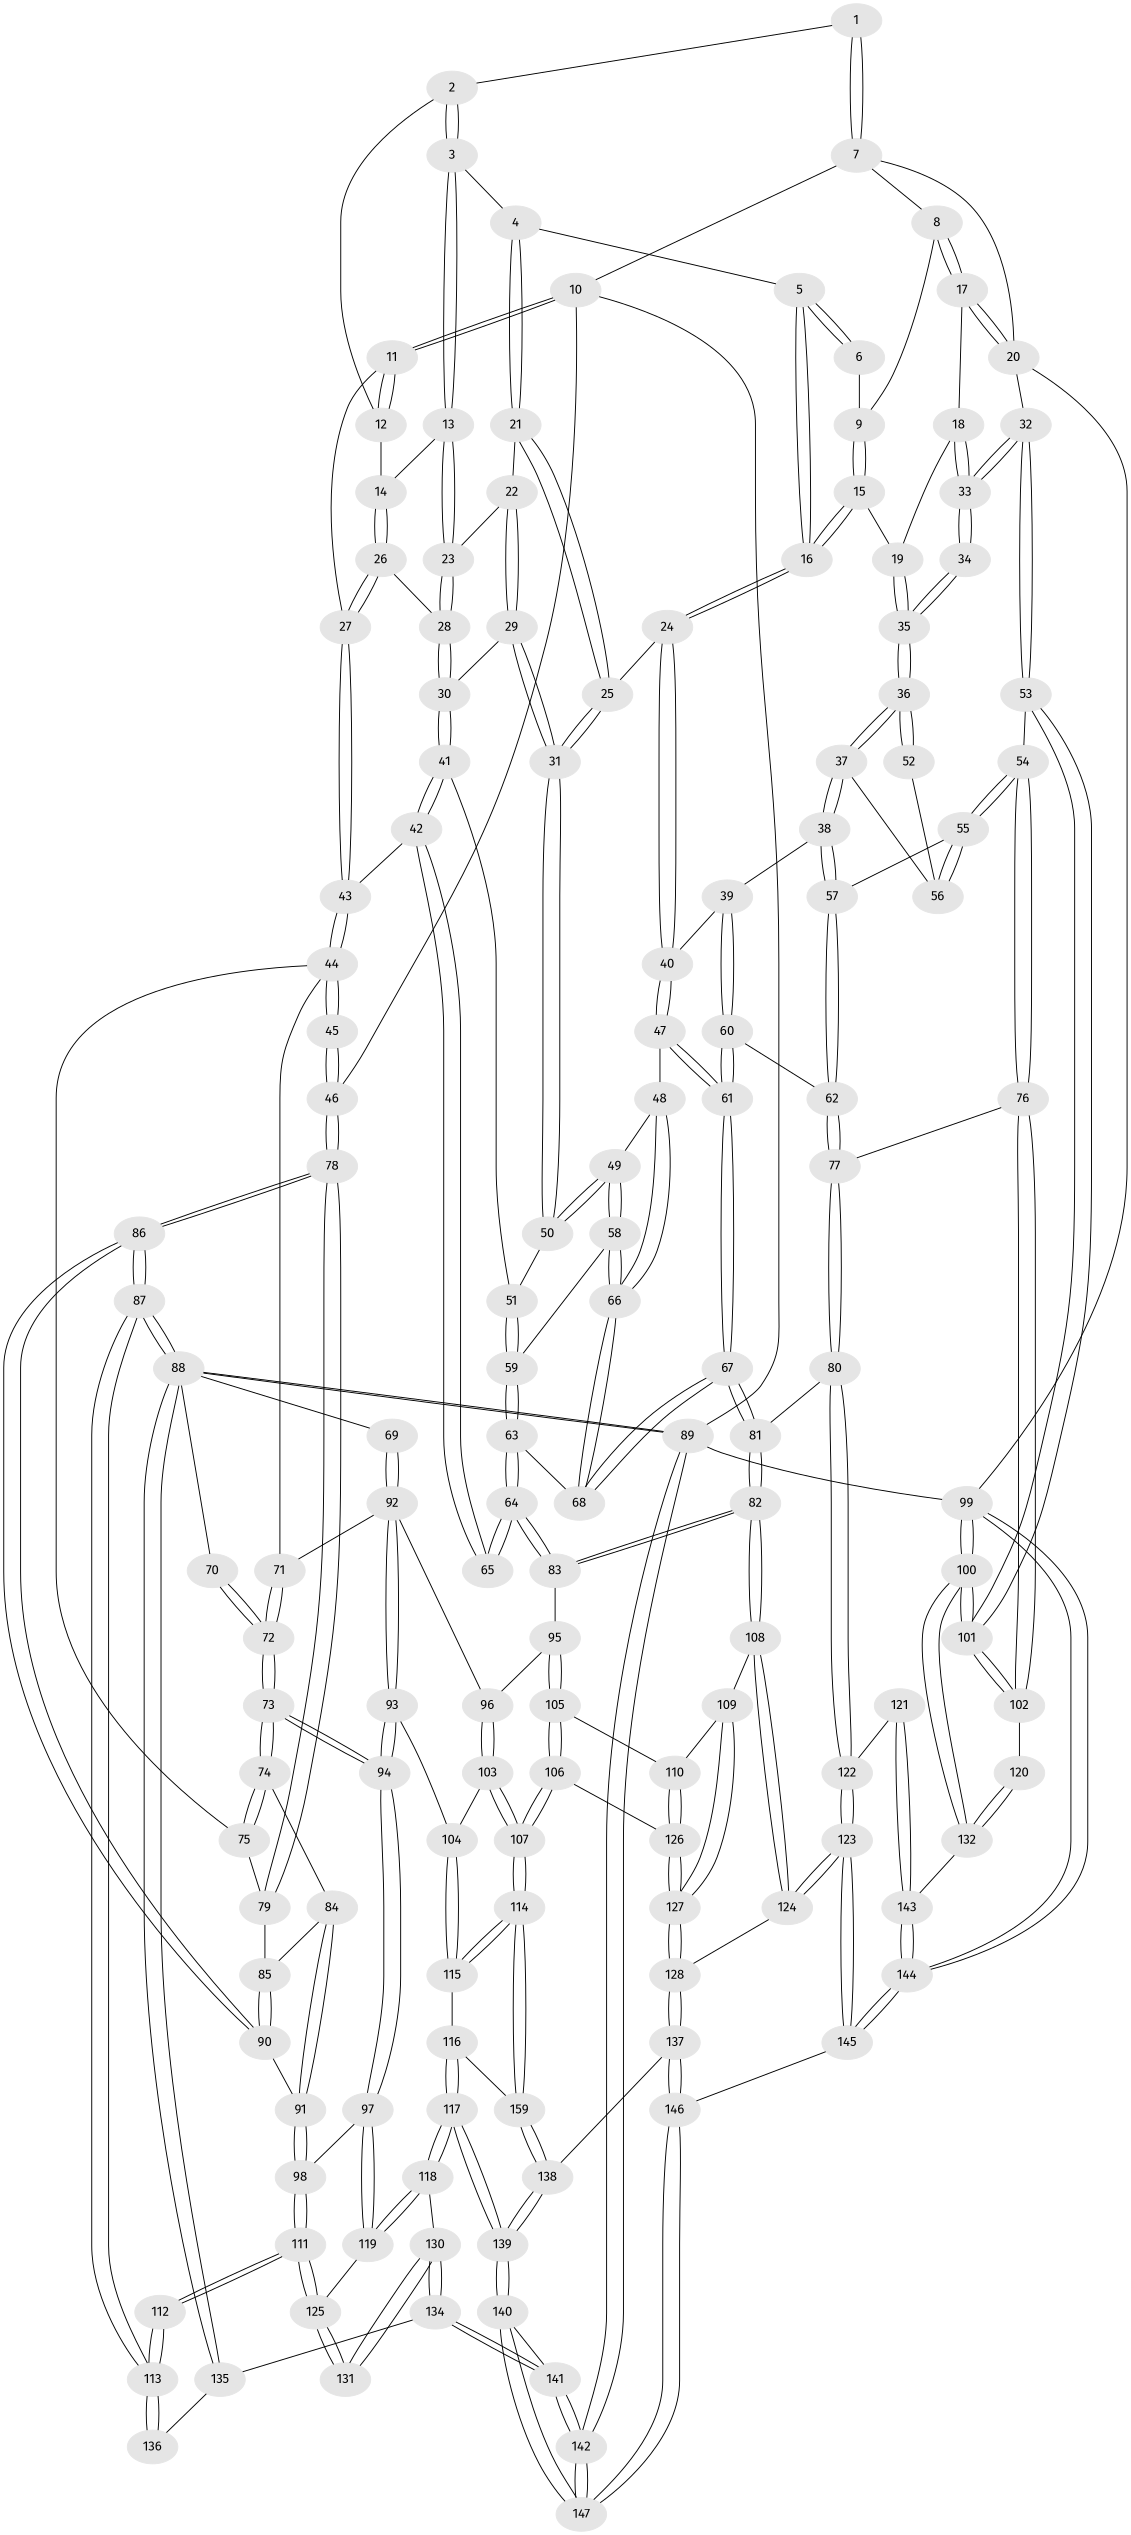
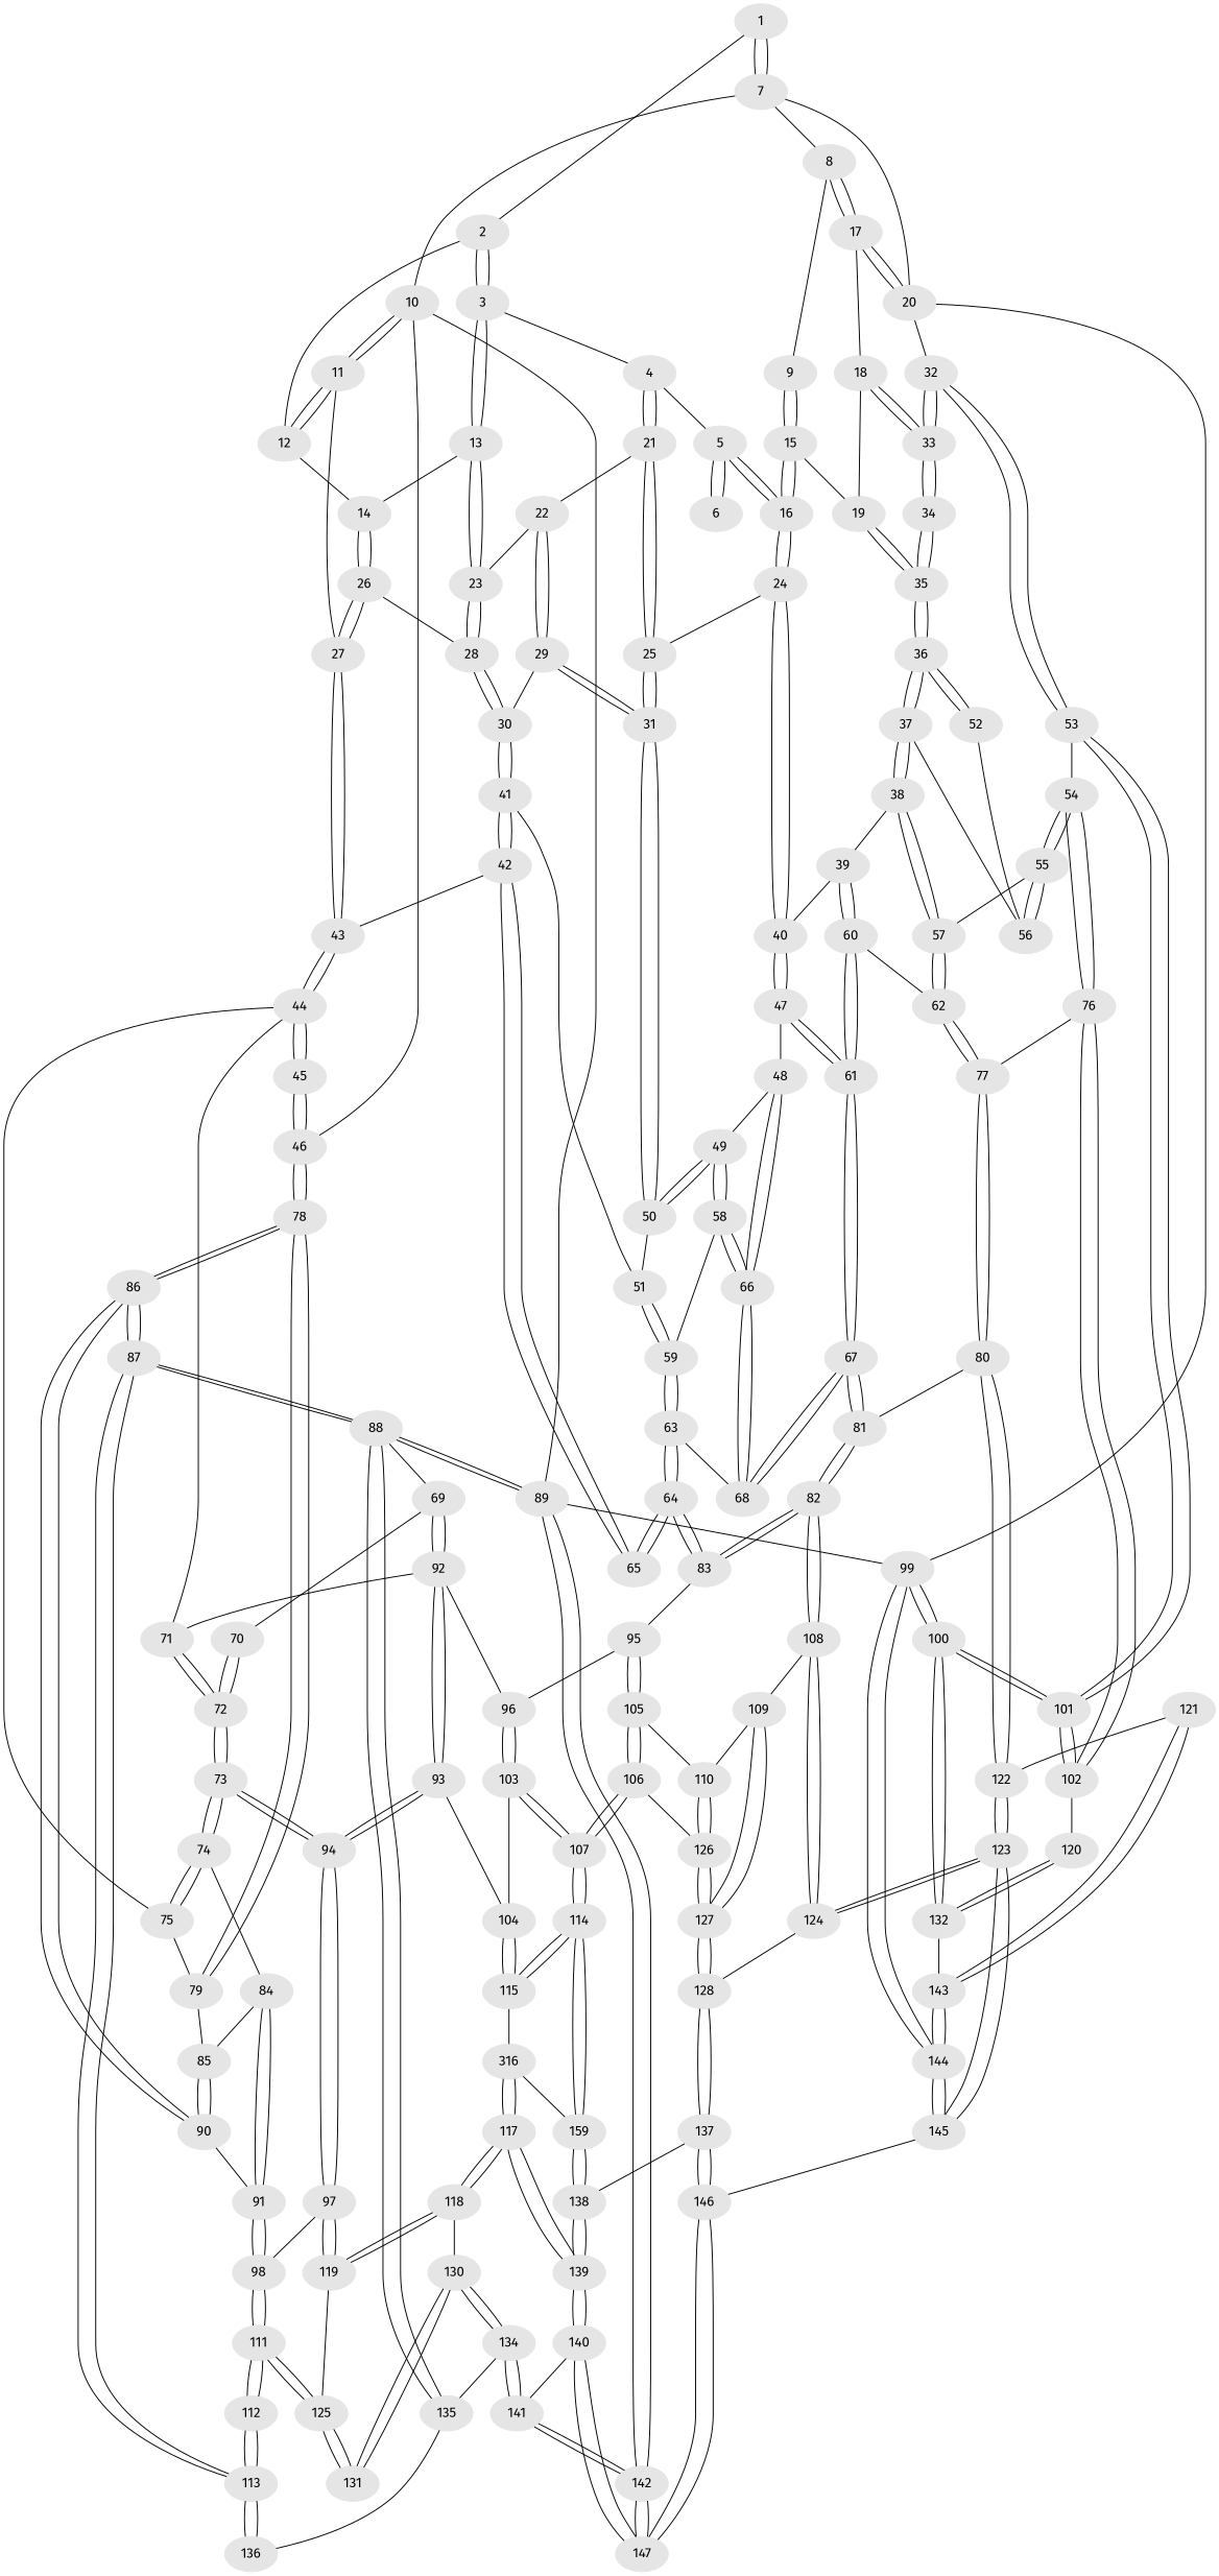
  graph {
    fontname="Fira Sans"
    node [color=gray90 fontname="Fira Sans" style=filled]
    edge [fontname="Fira Sans"]
    1
    2
    7
    3
    12
    8
    10
    20
    4
    13
    14
    5
    21
    23
    6
    16
    22
    25
    9
    24
    15
    17
    11
    46
    89
    32
    99
    18
    19
    27
    78
    142
    43
    26
    28
    35
    40
    33
    34
    36
    53
    100
    144
    29
    31
    30
    47
    50
    44
    41
    42
    51
    54
    101
    37
    52
    38
    56
    39
    57
    60
    62
    61
    48
    65
    59
    45
    71
    75
    72
    79
    86
    49
    66
    67
    58
    68
    63
    55
    76
    102
    77
    64
    81
    80
    83
    95
    69
    70
    92
    82
    93
    96
    73
    74
    94
    84
    97
    85
    91
    120
    122
    90
    87
    123
    108
    109
    124
    105
    98
    88
    113
    135
    136
    147
    111
    104
    103
    115
    119
    106
    110
    107
    125
    112
    132
    145
    143
    114
-   116
+   116 [label=316]
    126
    127
    n133 [label=159]
    128
    131
    138
    117
    118
    139
    130
    140
    134
    121
    146
    137
    141
    1 -- 2
    1 -- 7
    1 -- 7
    2 -- 3
    2 -- 3
    2 -- 12
    7 -- 8
    7 -- 10
    7 -- 20
    3 -- 4
    3 -- 13
    3 -- 13
    12 -- 14
    8 -- 9
    8 -- 17
    8 -- 17
    10 -- 11
    10 -- 11
    10 -- 46
    10 -- 89
    20 -- 32
    20 -- 99
    4 -- 5
    4 -- 21
    4 -- 21
    13 -- 14
    13 -- 23
    13 -- 23
    14 -- 26
    14 -- 26
    5 -- 6
    5 -- 6
    5 -- 16
    5 -- 16
    21 -- 22
    21 -- 25
    21 -- 25
    23 -- 28
    23 -- 28
-   6 -- 9
    16 -- 24
    16 -- 24
    22 -- 23
    22 -- 29
    22 -- 29
    25 -- 31
    25 -- 31
    9 -- 15
    9 -- 15
    24 -- 25
    24 -- 40
    24 -- 40
    15 -- 16
    15 -- 16
    15 -- 19
    17 -- 20
    17 -- 20
    17 -- 18
    11 -- 12
    11 -- 12
    11 -- 27
    46 -- 78
    46 -- 78
    89 -- 99
    89 -- 142
    89 -- 142
    32 -- 33
    32 -- 33
    32 -- 53
    32 -- 53
    99 -- 100
    99 -- 100
    99 -- 144
    99 -- 144
    18 -- 19
    18 -- 33
    18 -- 33
    19 -- 35
    19 -- 35
    27 -- 43
    27 -- 43
    78 -- 79
    78 -- 79
    78 -- 86
    78 -- 86
    142 -- 147
    142 -- 147
    43 -- 44
    43 -- 44
    26 -- 27
    26 -- 27
    26 -- 28
    28 -- 30
    28 -- 30
    35 -- 36
    35 -- 36
    40 -- 47
    40 -- 47
    33 -- 34
    33 -- 34
    34 -- 35
    34 -- 35
    36 -- 37
    36 -- 37
    36 -- 52
    36 -- 52
    53 -- 54
    53 -- 101
    53 -- 101
    100 -- 101
    100 -- 101
    100 -- 132
    100 -- 132
    144 -- 145
    144 -- 145
    29 -- 31
    29 -- 31
    29 -- 30
    31 -- 50
    31 -- 50
    30 -- 41
    30 -- 41
    47 -- 61
    47 -- 61
    47 -- 48
    50 -- 51
    44 -- 45
    44 -- 45
    44 -- 71
    44 -- 75
    41 -- 42
    41 -- 42
    41 -- 51
    42 -- 43
    42 -- 65
    42 -- 65
    51 -- 59
    51 -- 59
    54 -- 55
    54 -- 55
    54 -- 76
    54 -- 76
    101 -- 102
    101 -- 102
    37 -- 38
    37 -- 38
    37 -- 56
    52 -- 56
    38 -- 39
    38 -- 57
    38 -- 57
    39 -- 40
    39 -- 60
    39 -- 60
    57 -- 62
    57 -- 62
    60 -- 62
    60 -- 61
    60 -- 61
    62 -- 77
    62 -- 77
    61 -- 67
    61 -- 67
    48 -- 49
    48 -- 66
    48 -- 66
    59 -- 63
    59 -- 63
    45 -- 46
    45 -- 46
    71 -- 72
    71 -- 72
    75 -- 79
    72 -- 73
    72 -- 73
    79 -- 85
    86 -- 90
    86 -- 90
    86 -- 87
    86 -- 87
    49 -- 50
    49 -- 50
    49 -- 58
    49 -- 58
    66 -- 68
    66 -- 68
    67 -- 68
    67 -- 68
    67 -- 81
    67 -- 81
    58 -- 59
    58 -- 66
    58 -- 66
    63 -- 68
    63 -- 64
    63 -- 64
    55 -- 56
    55 -- 56
    55 -- 57
    76 -- 102
    76 -- 102
    76 -- 77
    102 -- 120
    77 -- 80
    77 -- 80
    64 -- 65
    64 -- 65
    64 -- 83
    64 -- 83
    81 -- 82
    81 -- 82
    80 -- 81
    80 -- 122
    80 -- 122
    83 -- 95
    95 -- 96
    95 -- 105
    95 -- 105
-   88 -- 70
+   69 -- 70
    69 -- 92
    69 -- 92
    70 -- 72
    70 -- 72
    92 -- 71
    92 -- 93
    92 -- 93
    92 -- 96
    82 -- 83
    82 -- 83
    82 -- 108
    82 -- 108
    93 -- 94
    93 -- 94
    93 -- 104
    96 -- 103
    96 -- 103
    73 -- 74
    73 -- 74
    73 -- 94
    73 -- 94
    74 -- 75
    74 -- 75
    74 -- 84
    94 -- 97
    94 -- 97
    84 -- 85
    84 -- 91
    84 -- 91
    97 -- 98
    97 -- 119
    97 -- 119
    85 -- 90
    85 -- 90
    91 -- 98
    91 -- 98
    120 -- 132
    120 -- 132
    122 -- 123
    122 -- 123
    90 -- 91
    87 -- 88
    87 -- 88
    87 -- 113
    87 -- 113
    123 -- 124
    123 -- 124
    123 -- 145
    123 -- 145
    108 -- 109
    108 -- 124
    108 -- 124
    109 -- 110
    109 -- 127
    109 -- 127
    124 -- 128
    105 -- 106
    105 -- 106
    105 -- 110
    98 -- 111
    98 -- 111
    88 -- 89
    88 -- 89
    88 -- 69
    88 -- 135
    88 -- 135
    113 -- 136
    113 -- 136
    135 -- 136
    111 -- 125
    111 -- 125
    111 -- 112
    111 -- 112
    104 -- 115
    104 -- 115
    103 -- 104
    103 -- 107
    103 -- 107
    115 -- 116
    119 -- 125
    106 -- 107
    106 -- 107
    106 -- 126
    110 -- 126
    110 -- 126
    107 -- 114
    107 -- 114
    125 -- 131
    125 -- 131
    112 -- 113
    112 -- 113
    132 -- 143
    145 -- 146
    143 -- 144
    143 -- 144
    114 -- 115
    114 -- 115
    114 -- n133
    114 -- n133
    116 -- n133
    116 -- 117
    116 -- 117
    126 -- 127
    126 -- 127
    127 -- 128
    127 -- 128
    n133 -- 138
    n133 -- 138
    128 -- 137
    128 -- 137
    138 -- 139
    138 -- 139
    117 -- 118
    117 -- 118
    117 -- 139
    117 -- 139
    118 -- 119
    118 -- 119
    118 -- 130
    139 -- 140
    139 -- 140
    130 -- 131
    130 -- 131
    130 -- 134
    130 -- 134
    140 -- 147
    140 -- 147
    140 -- 141
    134 -- 135
    134 -- 141
    134 -- 141
    121 -- 122
    121 -- 143
    121 -- 143
    146 -- 147
    146 -- 147
    137 -- 138
    137 -- 146
    137 -- 146
    141 -- 142
    141 -- 142
  }
